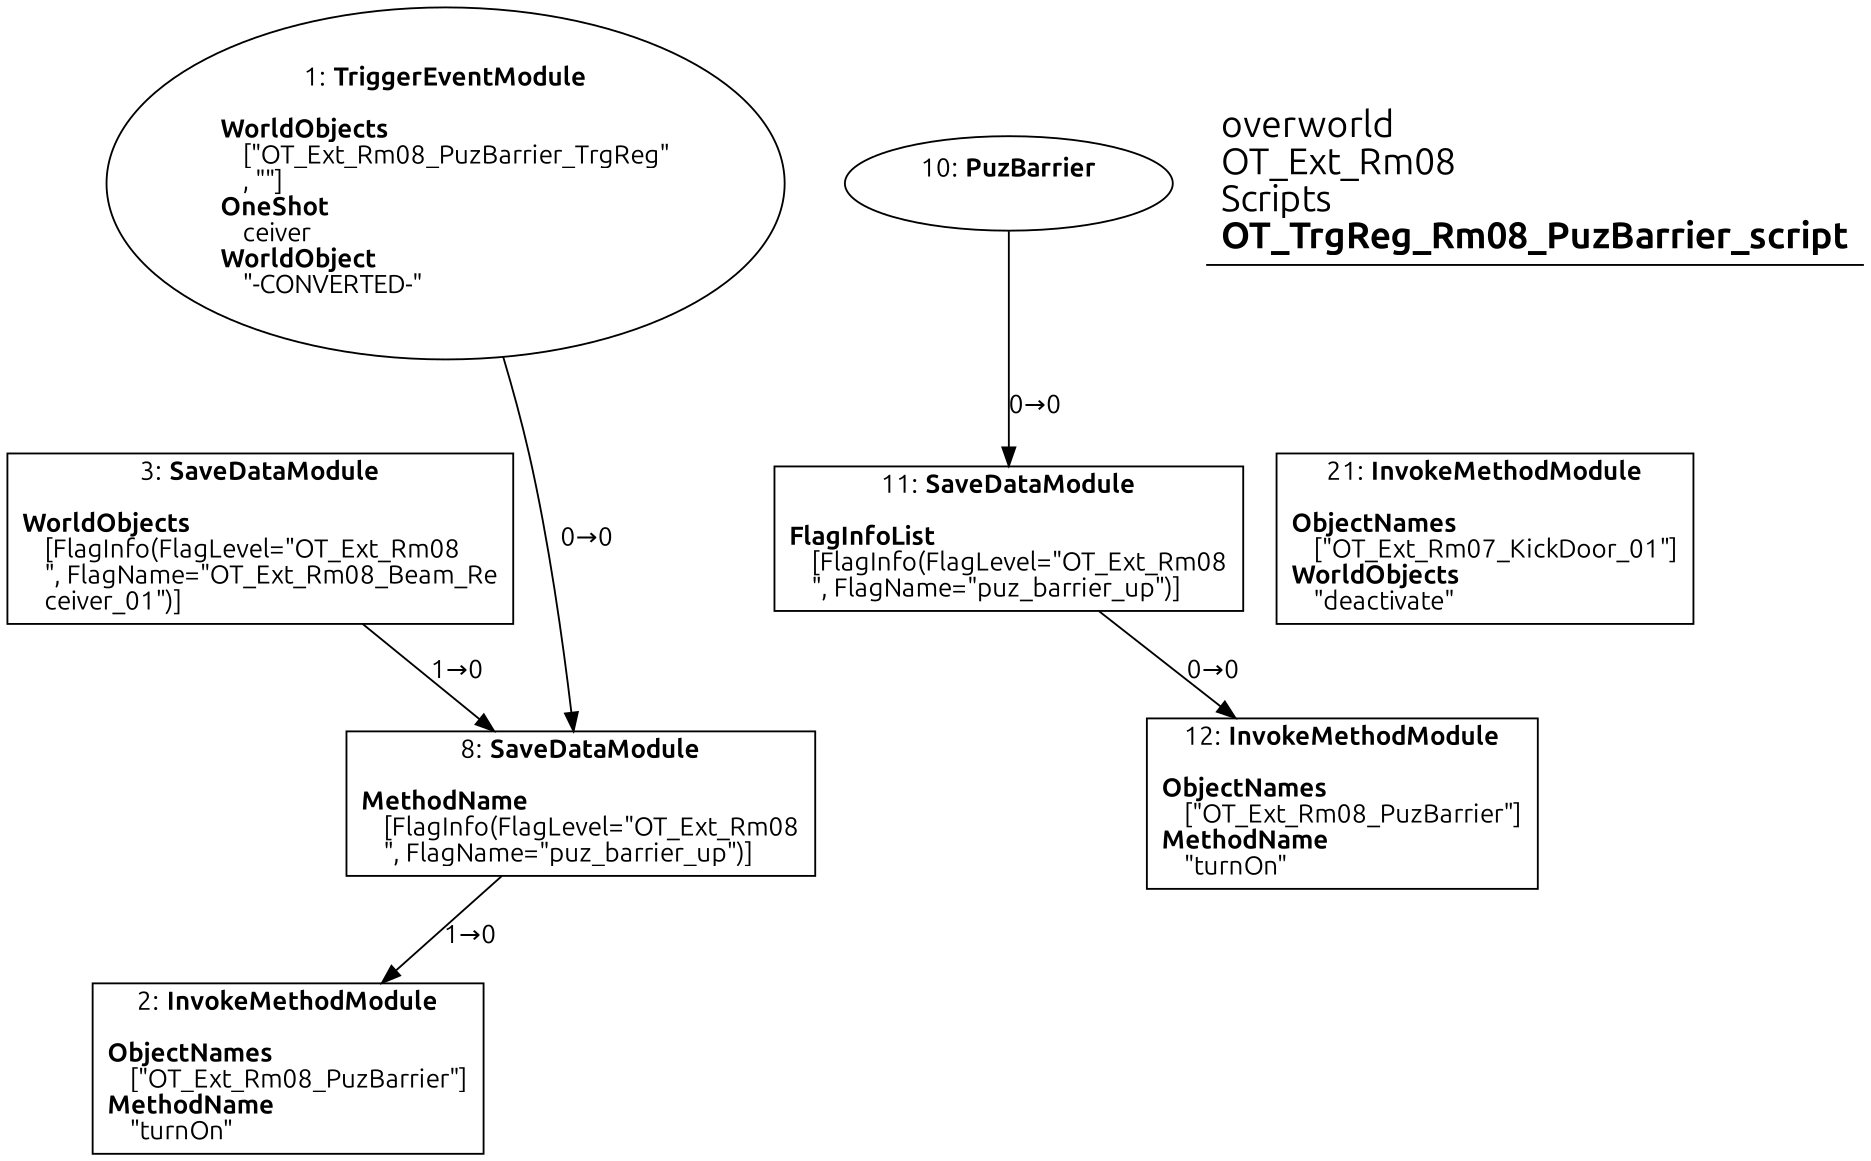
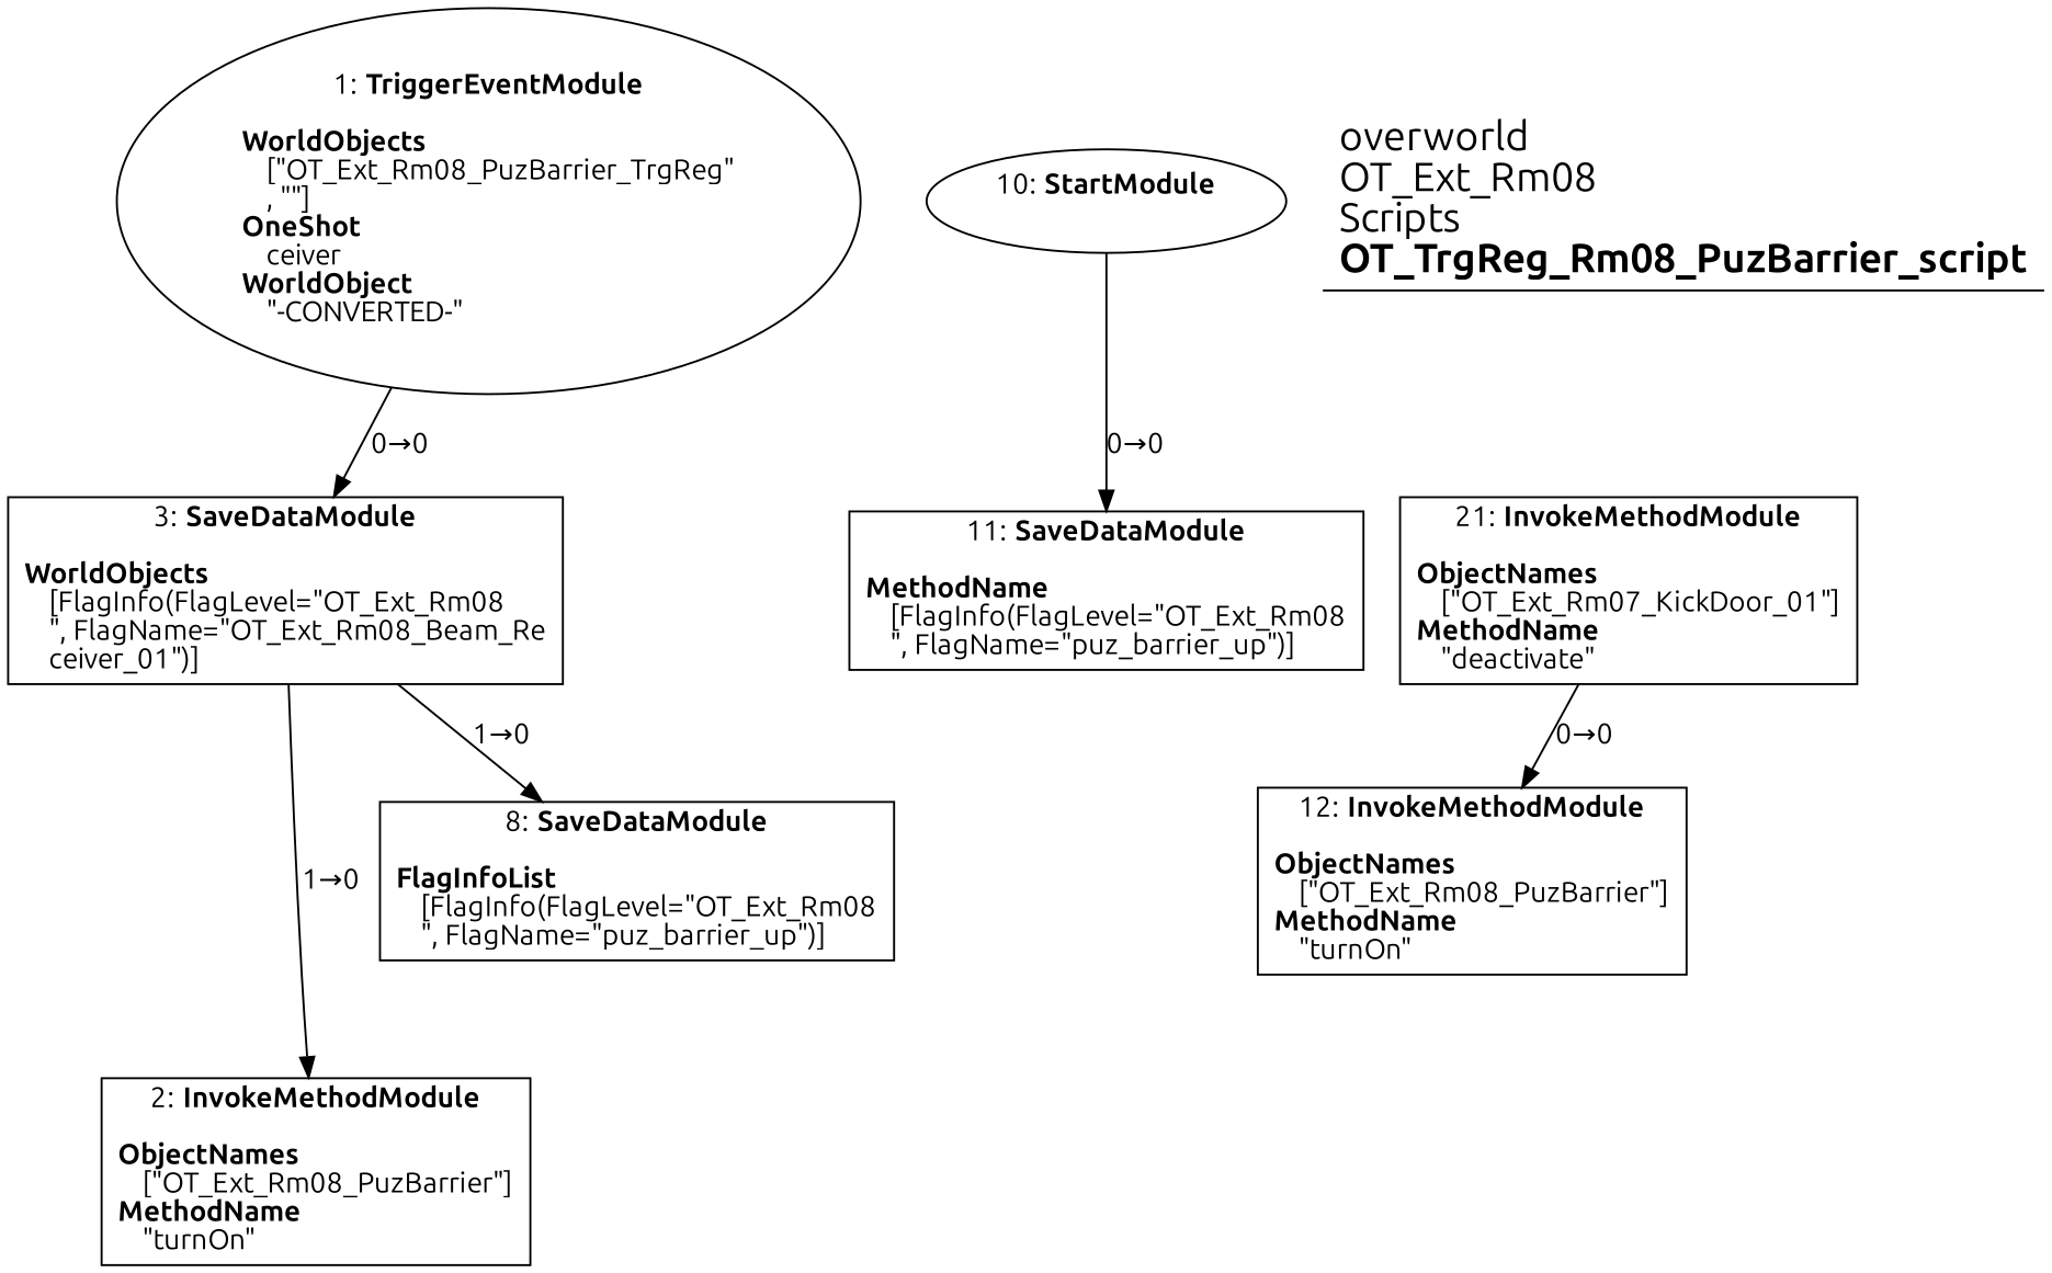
  digraph {
    fontname=Ubuntu
    splines=spline
    node [fontname=Ubuntu shape=box]
    edge [fontname=Ubuntu]
    n1 [label=<1: <b>TriggerEventModule</b><br/><br/><b>WorldObjects</b><br align="left"/>    [&quot;OT_Ext_Rm08_PuzBarrier_TrgReg&quot;<br align="left"/>    , &quot;&quot;]<br align="left"/><b>OneShot</b><br align="left"/>    ceiver<br align="left"/><b>WorldObject</b><br align="left"/>    &quot;-CONVERTED-&quot;<br align="left"/>> shape=oval]
    n2 [label=<3: <b>SaveDataModule</b><br/><br/><b>WorldObjects</b><br align="left"/>    [FlagInfo(FlagLevel=&quot;OT_Ext_Rm08<br align="left"/>    &quot;, FlagName=&quot;OT_Ext_Rm08_Beam_Re<br align="left"/>    ceiver_01&quot;)]<br align="left"/>>]
-   n3 [label=<8: <b>SaveDataModule</b><br/><br/><b>MethodName</b><br align="left"/>    [FlagInfo(FlagLevel=&quot;OT_Ext_Rm08<br align="left"/>    &quot;, FlagName=&quot;puz_barrier_up&quot;)]<br align="left"/>>]
+   n3 [label=<8: <b>SaveDataModule</b><br/><br/><b>FlagInfoList</b><br align="left"/>    [FlagInfo(FlagLevel=&quot;OT_Ext_Rm08<br align="left"/>    &quot;, FlagName=&quot;puz_barrier_up&quot;)]<br align="left"/>>]
    n4 [label=<2: <b>InvokeMethodModule</b><br/><br/><b>ObjectNames</b><br align="left"/>    [&quot;OT_Ext_Rm08_PuzBarrier&quot;]<br align="left"/><b>MethodName</b><br align="left"/>    &quot;turnOn&quot;<br align="left"/>>]
-   n5 [label=<10: <b>PuzBarrier</b><br/><br/>> shape=oval]
-   n6 [label=<11: <b>SaveDataModule</b><br/><br/><b>FlagInfoList</b><br align="left"/>    [FlagInfo(FlagLevel=&quot;OT_Ext_Rm08<br align="left"/>    &quot;, FlagName=&quot;puz_barrier_up&quot;)]<br align="left"/>>]
+   n5 [label=<10: <b>StartModule</b><br/><br/>> shape=oval]
+   n6 [label=<11: <b>SaveDataModule</b><br/><br/><b>MethodName</b><br align="left"/>    [FlagInfo(FlagLevel=&quot;OT_Ext_Rm08<br align="left"/>    &quot;, FlagName=&quot;puz_barrier_up&quot;)]<br align="left"/>>]
    n7 [label=<12: <b>InvokeMethodModule</b><br/><br/><b>ObjectNames</b><br align="left"/>    [&quot;OT_Ext_Rm08_PuzBarrier&quot;]<br align="left"/><b>MethodName</b><br align="left"/>    &quot;turnOn&quot;<br align="left"/>>]
-   n8 [label=<21: <b>InvokeMethodModule</b><br/><br/><b>ObjectNames</b><br align="left"/>    [&quot;OT_Ext_Rm07_KickDoor_01&quot;]<br align="left"/><b>WorldObjects</b><br align="left"/>    &quot;deactivate&quot;<br align="left"/>>]
+   n8 [label=<21: <b>InvokeMethodModule</b><br/><br/><b>ObjectNames</b><br align="left"/>    [&quot;OT_Ext_Rm07_KickDoor_01&quot;]<br align="left"/><b>MethodName</b><br align="left"/>    &quot;deactivate&quot;<br align="left"/>>]
    n9 [label=<<font point-size="20">overworld<br align="left"/>OT_Ext_Rm08<br align="left"/>Scripts<br align="left"/><b>OT_TrgReg_Rm08_PuzBarrier_script</b><br align="left"/></font>> shape=underline]
-   n1 -> n3 [label="0→0"]
+   n1 -> n2 [label="0→0"]
    n2 -> n3 [label="1→0"]
-   n3 -> n4 [label="1→0"]
+   n2 -> n4 [label="1→0"]
    n5 -> n6 [label="0→0"]
-   n6 -> n7 [label="0→0"]
+   n8 -> n7 [label="0→0"]
  }
